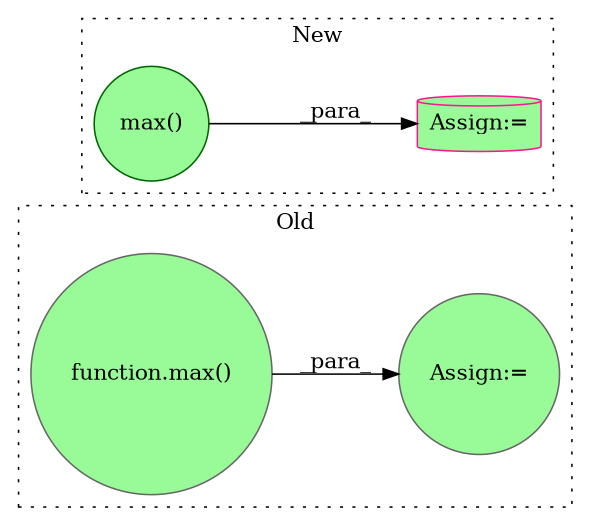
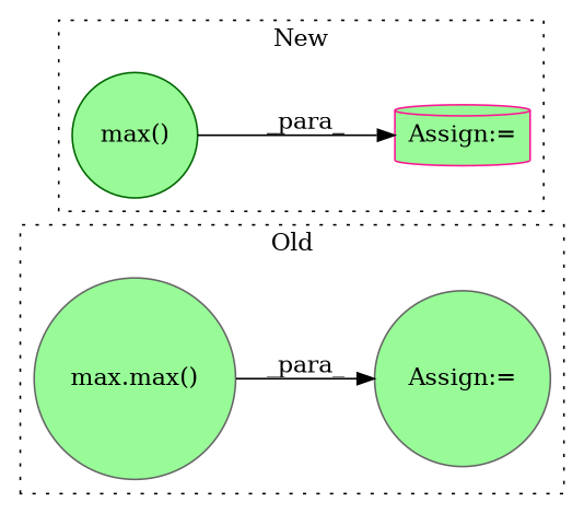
  digraph {
    rankdir=LR
    node [a=75 l=3 shape=circle style=filled fillcolor=palegreen color=gray40]
-   n1 [l="4,1" label="function.max()" s="3445,3511"]
+   n1 [l="4,1" label="max.max()" s="3445,3511"]
    n2 [a=68 label="Assign:=" s=3528]
    n3 [l=20 label="max()" s=3139 color=darkgreen]
    n4 [a=68 label="Assign:=" s=3136 shape=cylinder color=deeppink]
    subgraph cluster_1 {
      label=Old
      style=dotted
      n1
      n2
    }
    subgraph cluster_2 {
      label=New
      style=dotted
      n3
      n4
    }
    n1 -> n2 [label=_para_]
    n3 -> n4 [label=_para_]
  }
